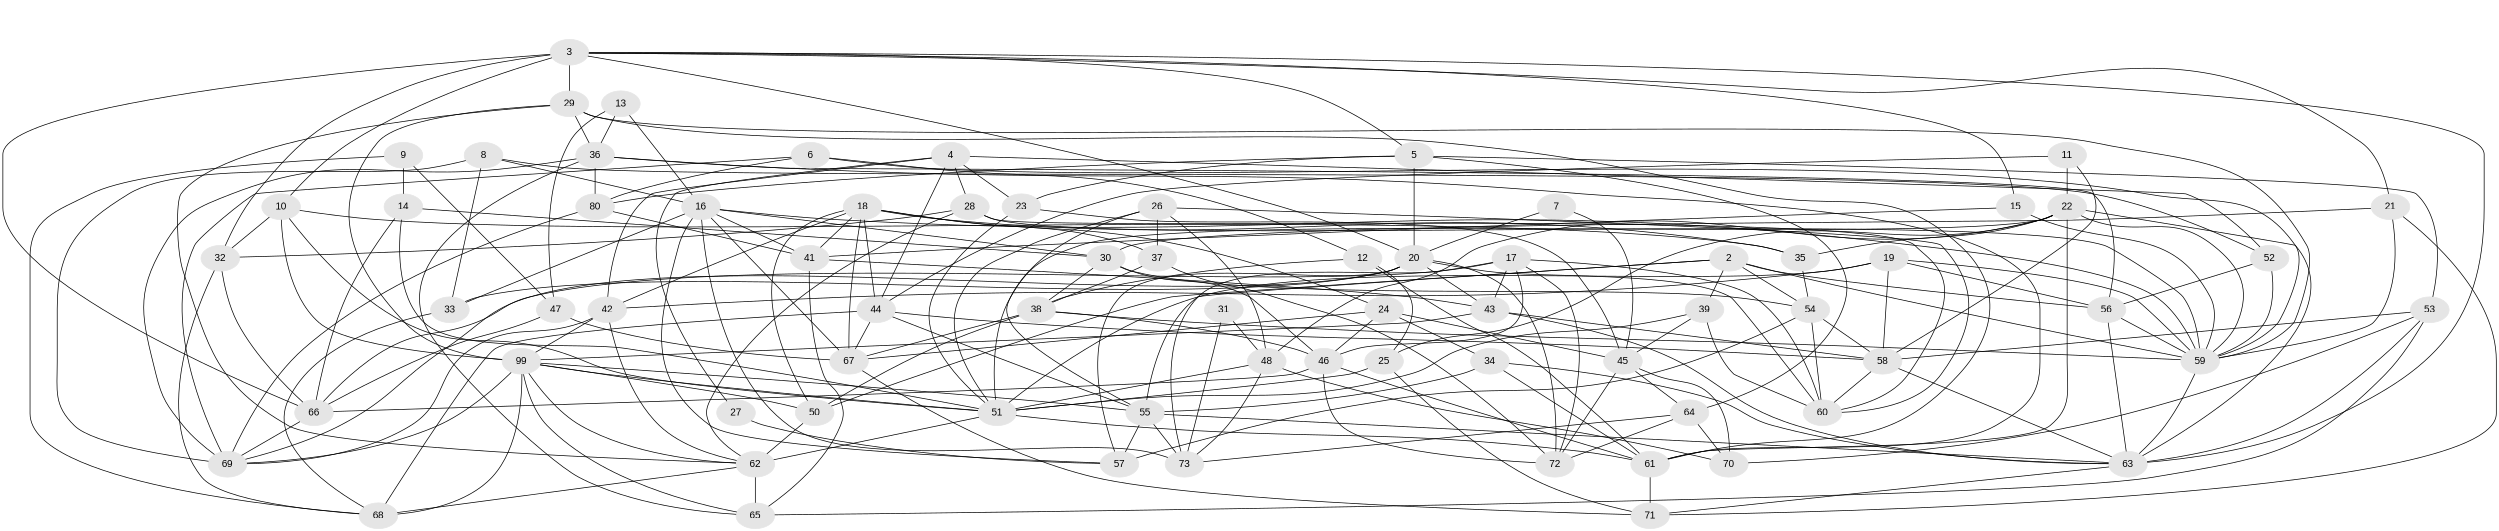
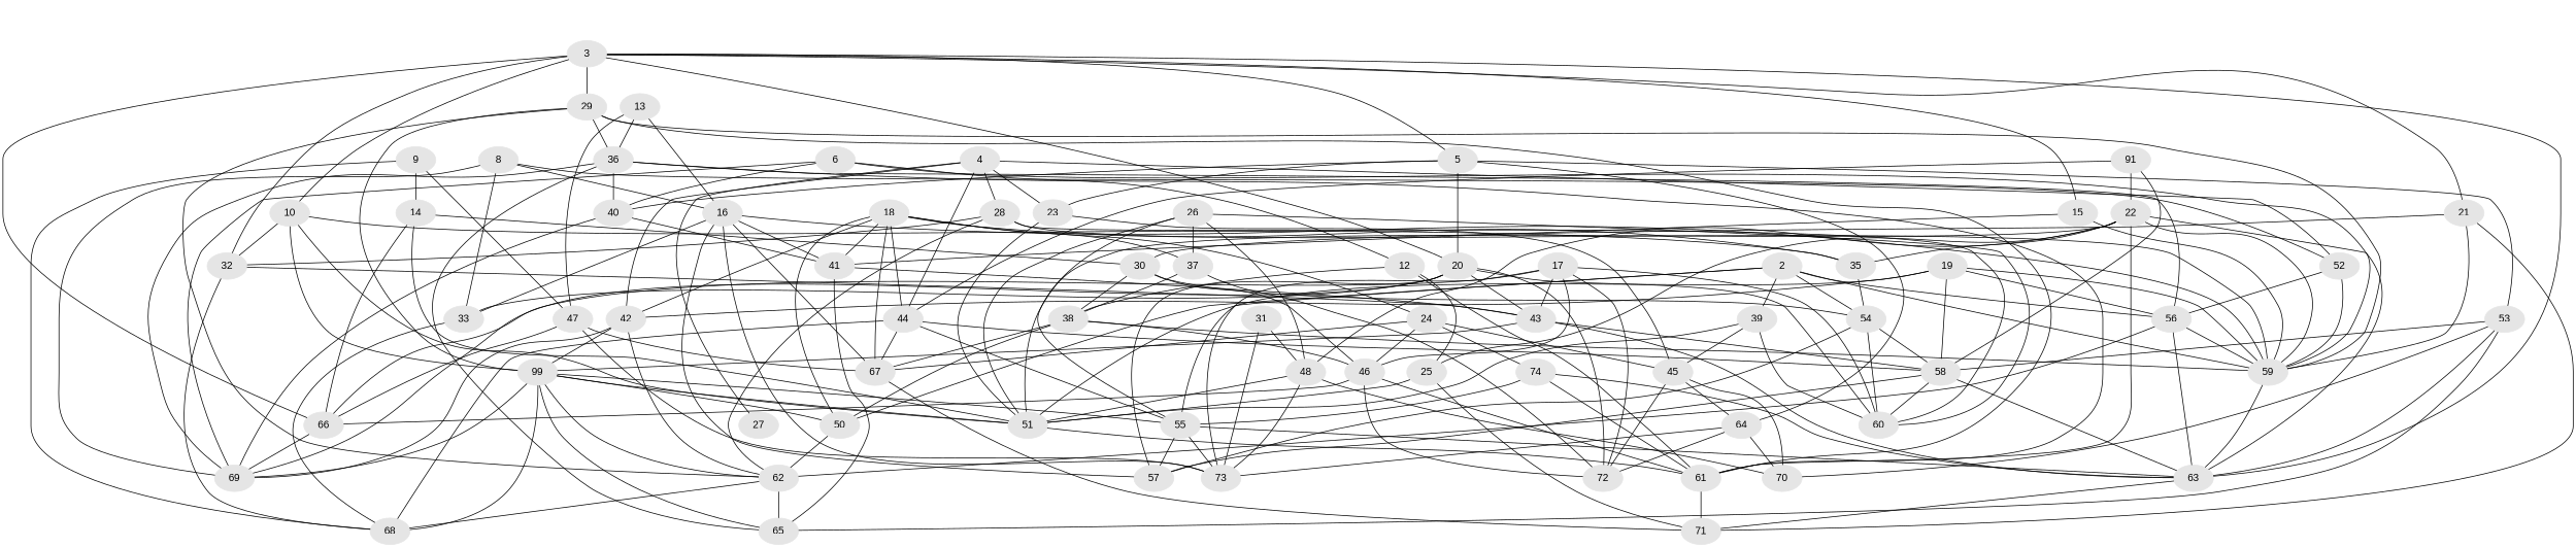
  graph {
    fontname="Liberation Sans"
    node [color=gray90 fontname="Liberation Sans" style=filled]
    edge [fontname="Liberation Sans" weight=1.0]
-   34
+   34 [label=74]
    55
    63
    61
    2
    39
    50
    54
    56
    59
    45
    51
    60
    62
    58
    57
    73
    3
    5
    10
    15
    20
    21
    29
    32
    66
    23
-   40 [label=80]
+   40
    53
    64
    35
    n32 [label=99]
    41
    69
    33
    43
    72
    30
    71
    36
    68
    4
    27
    28
    42
    44
    52
    67
    65
    70
    6
    12
    25
    38
-   7
    8
    16
    9
    14
    47
-   11
+   11 [label=91]
    22
    48
    46
    13
    17
    18
    24
    37
    19
    26
    31
    34 -- 55
    34 -- 63
    34 -- 61
    55 -- 63
    55 -- 57
    55 -- 73
    63 -- 71
    61 -- 71
    2 -- 55
    2 -- 39
    2 -- 50
    2 -- 54
    2 -- 56
    2 -- 59
    39 -- 45
    39 -- 51
    39 -- 60
    50 -- 62
    54 -- 60
    54 -- 58
    54 -- 57
    56 -- 63
    56 -- 59
    59 -- 63
    45 -- 64
    45 -- 72
    45 -- 70
    51 -- 61
-   51 -- 62 [weight=2.0]
+   56 -- 62 [weight=2.0]
    62 -- 68
    62 -- 65
    58 -- 63
    58 -- 60
    3 -- 63
    3 -- 5
    3 -- 10 [weight=2.0]
    3 -- 15
    3 -- 20
    3 -- 21
    3 -- 29
    3 -- 32 [weight=2.0]
    3 -- 66
    5 -- 20
    5 -- 23
    5 -- 40
    5 -- 53 [weight=2.0]
    5 -- 64
    10 -- 51
    10 -- 32
    10 -- 35
    10 -- n32
    15 -- 59
    15 -- 41
    20 -- 60
    20 -- 57
    20 -- 69
    20 -- 33
    20 -- 43
    20 -- 72
    21 -- 59
    21 -- 30
    21 -- 71
    29 -- 61
    29 -- 59
    29 -- 62
    29 -- n32
    29 -- 36
-   32 -- 66
+   32 -- 43
    32 -- 68
    66 -- 69
    23 -- 45
    23 -- 51
    40 -- 41
    40 -- 69
    53 -- 63
    53 -- 58
    53 -- 65
    53 -- 70
    64 -- 73
    64 -- 72
    64 -- 70
    35 -- 54
    n32 -- 55
    n32 -- 50
    n32 -- 51
    n32 -- 62
    n32 -- 69
    n32 -- 68
    n32 -- 65
    41 -- 43
    41 -- 65
    33 -- 68
    43 -- 63 [weight=2.0]
    43 -- 58
    43 -- n32
    30 -- 54
    30 -- 38
    30 -- 46
    36 -- 61
    36 -- 56
    36 -- 40
    36 -- 69
    36 -- 65
    4 -- 23
    4 -- 27
    4 -- 28
    4 -- 42
    4 -- 44
    4 -- 52
-   27 -- 57
+   58 -- 57
    28 -- 59
    28 -- 60
    28 -- 62
    28 -- 32
    42 -- 62
    42 -- n32
    42 -- 69
    44 -- 55
    44 -- 58
    44 -- 68
    44 -- 67
    52 -- 56
    52 -- 59
    67 -- 71
    6 -- 59
    6 -- 40
    6 -- 69
    6 -- 12
    12 -- 61
    12 -- 25
    12 -- 38
    25 -- 51
    25 -- 71
    38 -- 50
    38 -- 59
    38 -- 67
    38 -- 46
-   7 -- 45
-   7 -- 20
    8 -- 69
    8 -- 33
    8 -- 52
    8 -- 16
    16 -- 59
    16 -- 57
    16 -- 73
    16 -- 41
    16 -- 33
-   16 -- 30
    16 -- 67
    9 -- 68
    9 -- 14
    9 -- 47
    14 -- 51
    14 -- 66
    14 -- 30
+   47 -- 73
    47 -- 66
    47 -- 67
    11 -- 58
    11 -- 44
    11 -- 22
    22 -- 63
    22 -- 61
    22 -- 59
    22 -- 51
    22 -- 35
    22 -- 25
    22 -- 48
    48 -- 51
    48 -- 73
    48 -- 70
    46 -- 61
    46 -- 66
    46 -- 72
    13 -- 36
    13 -- 16
    13 -- 47
    17 -- 60
    17 -- 73
    17 -- 66
    17 -- 43
    17 -- 72
    17 -- 46
    18 -- 50
    18 -- 35
    18 -- 41
    18 -- 42
    18 -- 44
    18 -- 67
    18 -- 24
    18 -- 37
    24 -- 34
    24 -- 45
    24 -- 67
    24 -- 46
    37 -- 72
    37 -- 38
    19 -- 56
    19 -- 59
    19 -- 51
    19 -- 58
    19 -- 42
    26 -- 55
    26 -- 51
    26 -- 60
    26 -- 48
    26 -- 37
    31 -- 73
    31 -- 48
  }
